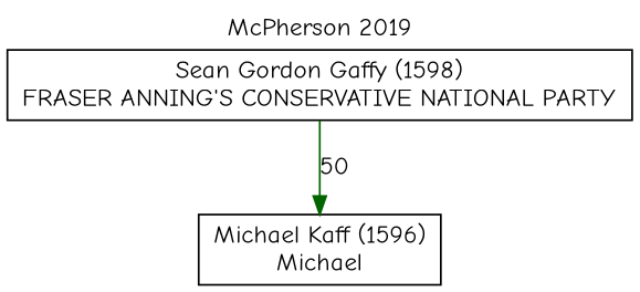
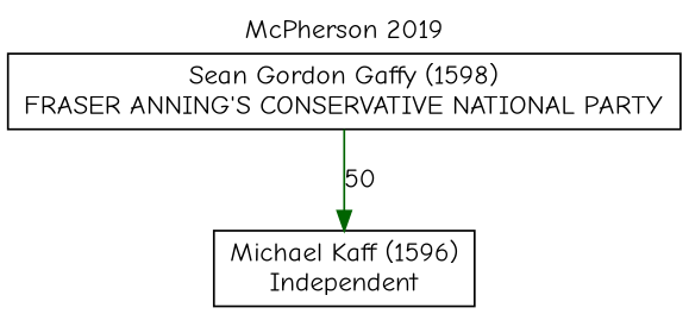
  digraph {
    label="McPherson 2019"
    labelloc=t
    mclimit=10
    fontname="Comic Neue"
    node [shape=box fontname="Comic Neue"]
-   n1 [label="Michael Kaff (1596)\nMichael"]
+   n1 [label="Michael Kaff (1596)\nIndependent"]
    n2 [label="Sean Gordon Gaffy (1598)\nFRASER ANNING'S CONSERVATIVE NATIONAL PARTY"]
    n2 -> n1 [label=50 color=darkgreen fontname="Comic Neue"]
  }
